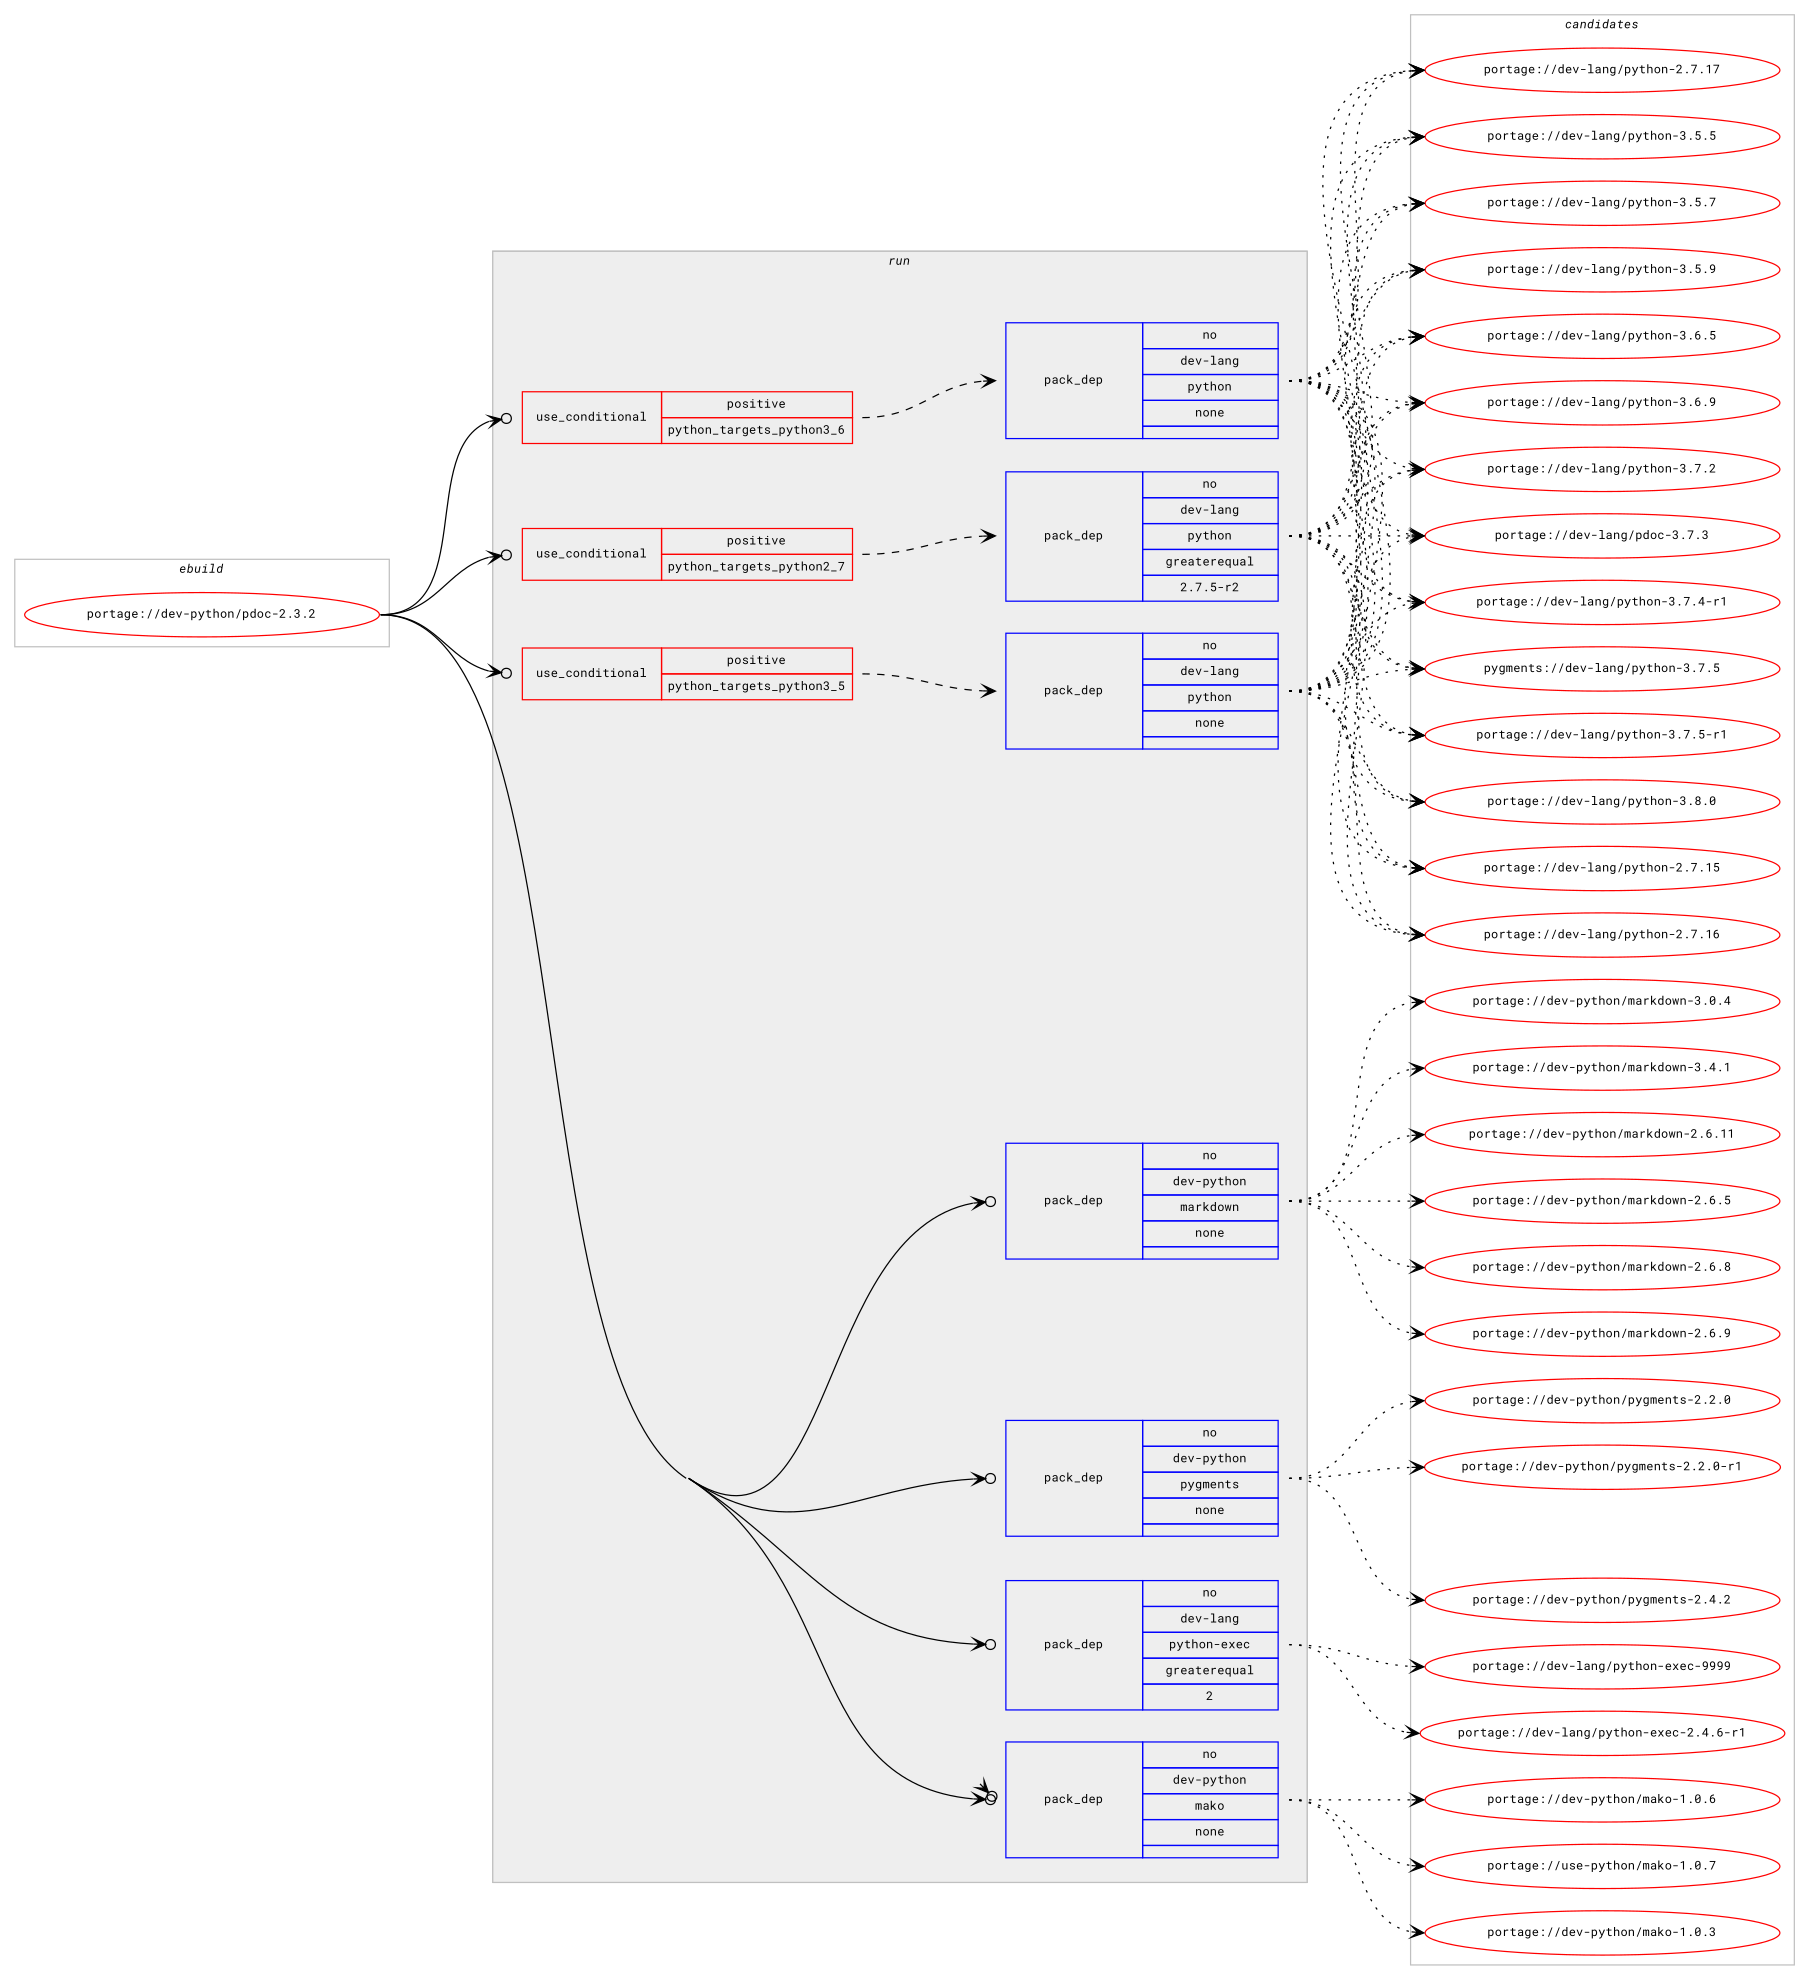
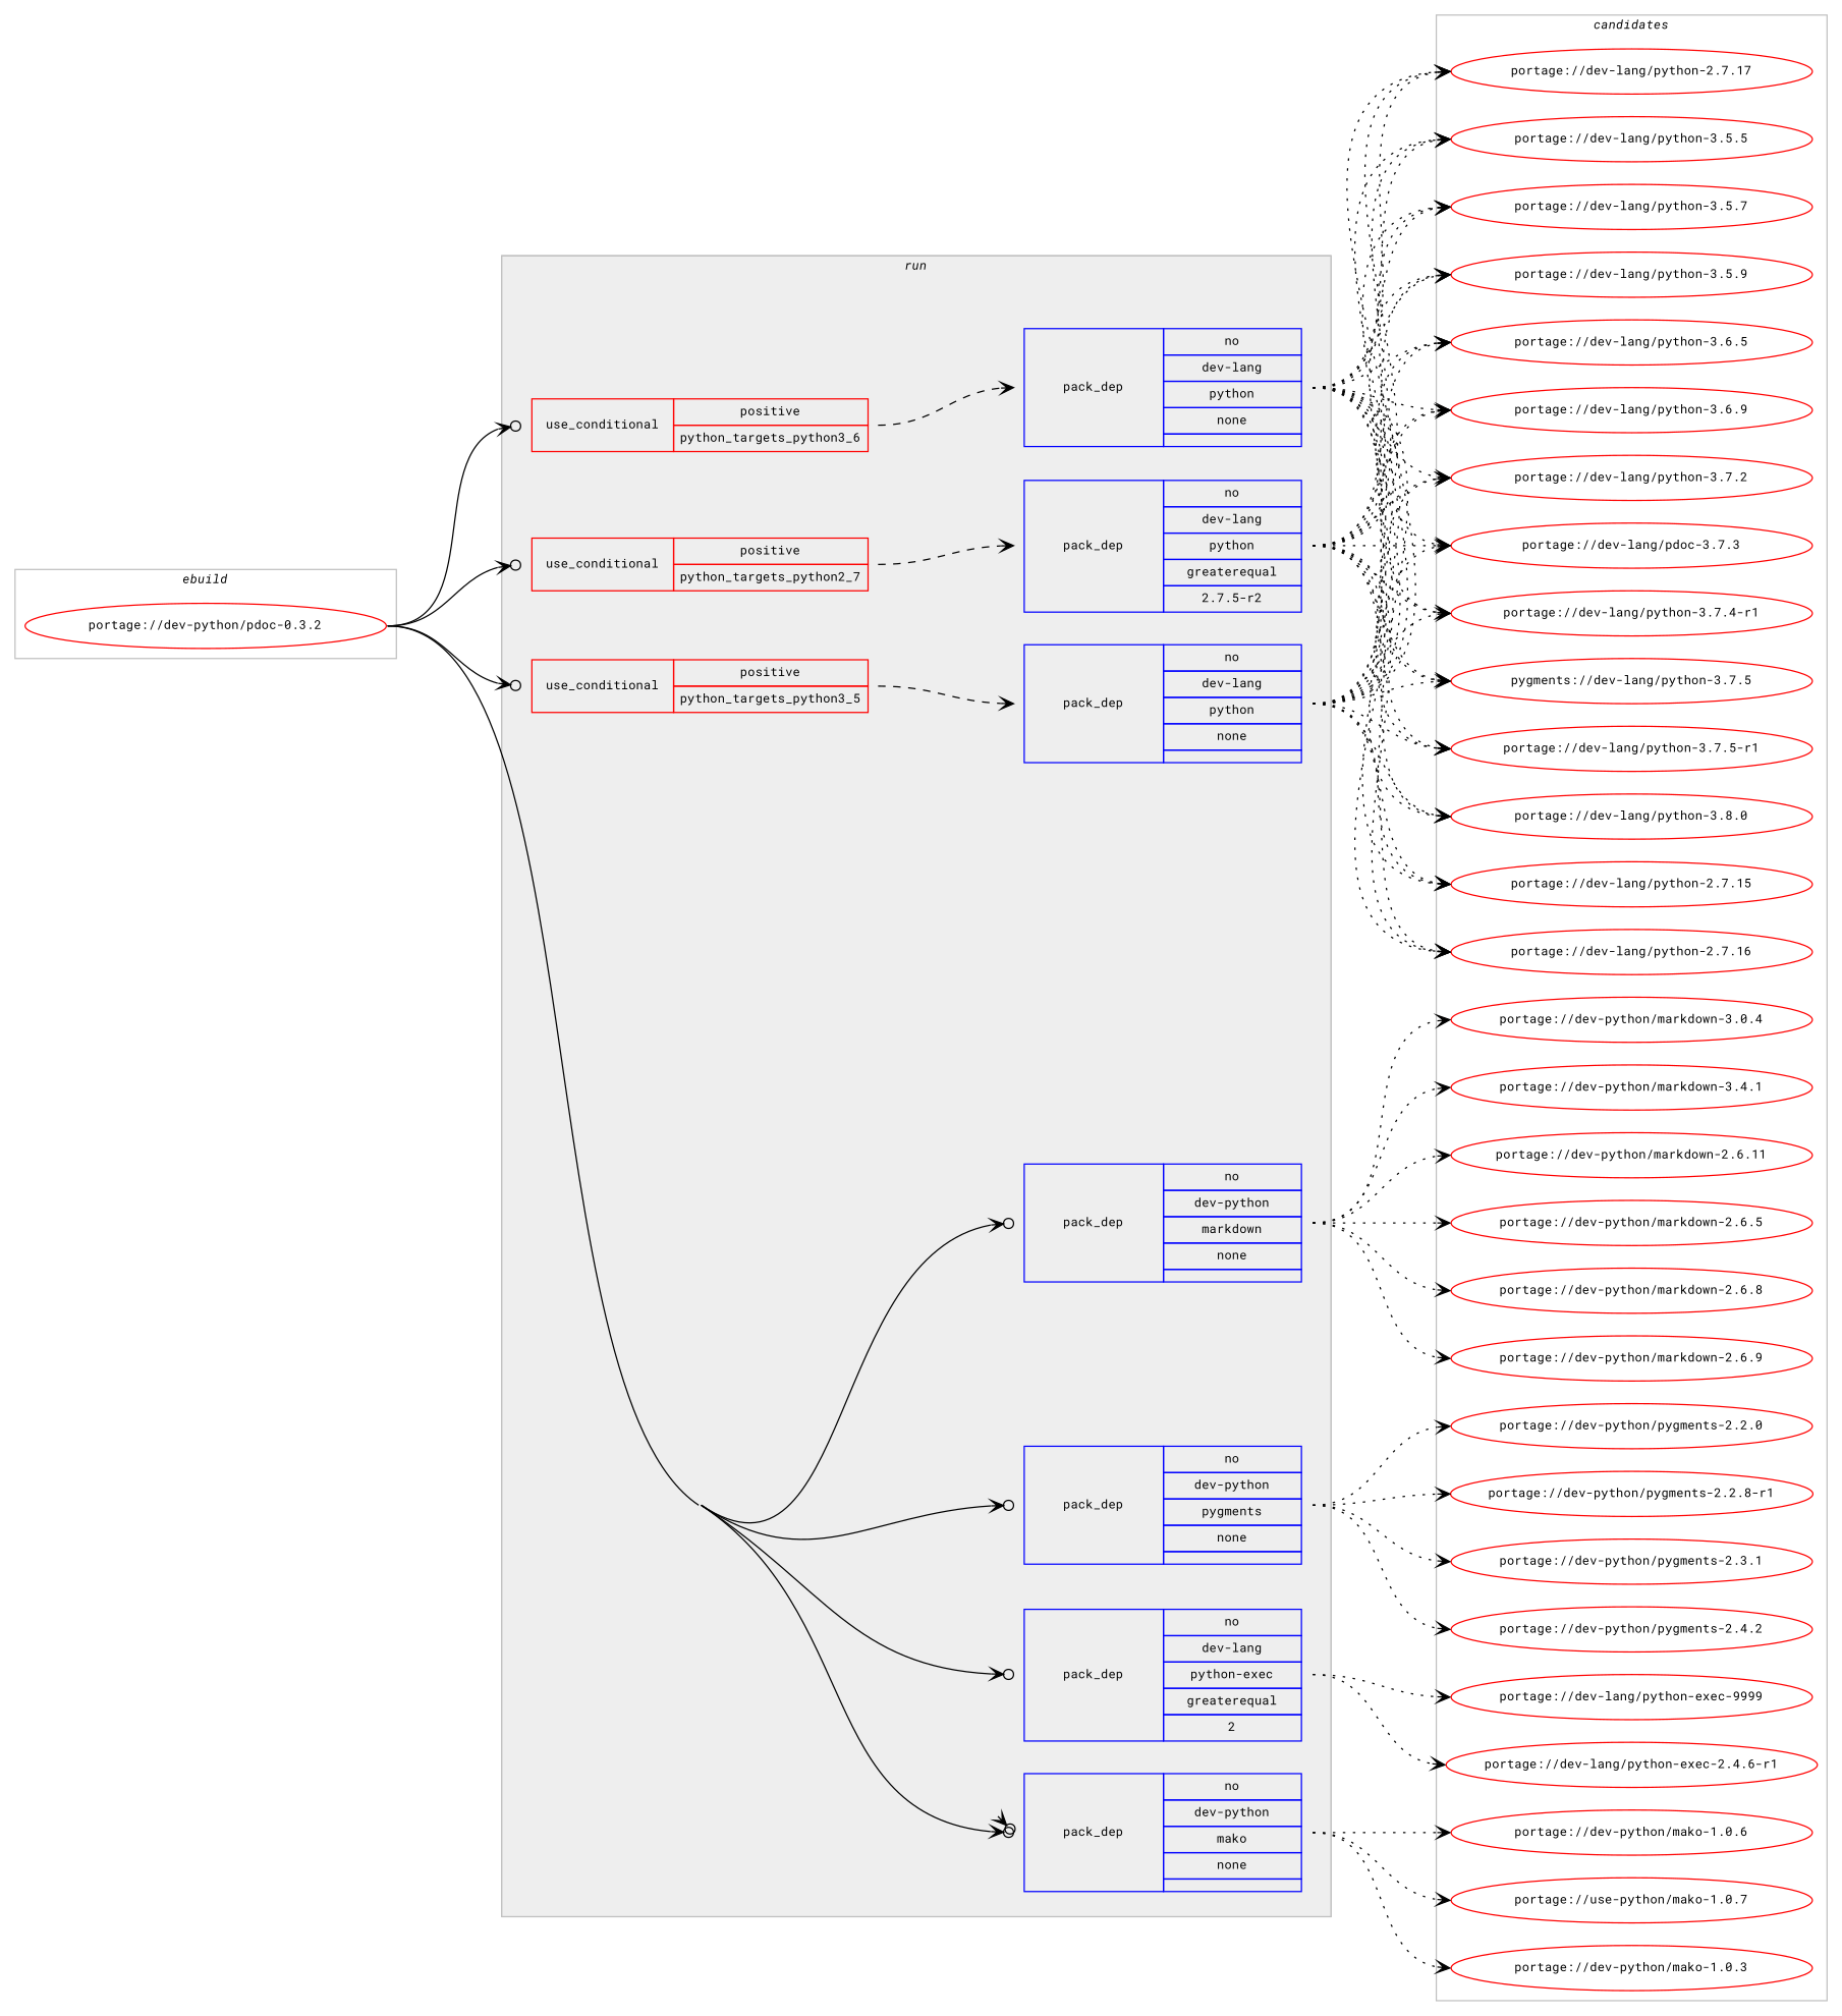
  digraph {
    compound=true
    concentrate=true
    fontname="Roboto Mono"
    fontsize=10
    newrank=true
    rankdir=LR
    ranksep=1.5
    node [color=red fontname="Roboto Mono" fontsize=10]
    edge [arrowhead=vee fontname="Roboto Mono" headport=w style=dotted tailport=e weight=100]
-   n1 [label="portage://dev-python/pdoc-2.3.2" width=4]
+   n1 [label="portage://dev-python/pdoc-0.3.2" width=4]
    n2 [color=blue label=<<TABLE BORDER="0" CELLBORDER="1" CELLSPACING="0" CELLPADDING="4" WIDTH="220"><TR><TD ROWSPAN="6" CELLPADDING="30">pack_dep</TD></TR><TR><TD WIDTH="110">no</TD></TR><TR><TD>dev-lang</TD></TR><TR><TD>python</TD></TR><TR><TD>greaterequal</TD></TR><TR><TD>2.7.5-r2</TD></TR></TABLE>> shape=none]
    n3 [label=<<TABLE BORDER="0" CELLBORDER="1" CELLSPACING="0" CELLPADDING="4"><TR><TD ROWSPAN="3" CELLPADDING="10">use_conditional</TD></TR><TR><TD>positive</TD></TR><TR><TD>python_targets_python2_7</TD></TR></TABLE>> shape=none]
    n4 [color=blue label=<<TABLE BORDER="0" CELLBORDER="1" CELLSPACING="0" CELLPADDING="4" WIDTH="220"><TR><TD ROWSPAN="6" CELLPADDING="30">pack_dep</TD></TR><TR><TD WIDTH="110">no</TD></TR><TR><TD>dev-lang</TD></TR><TR><TD>python</TD></TR><TR><TD>none</TD></TR><TR><TD></TD></TR></TABLE>> shape=none]
    n5 [label=<<TABLE BORDER="0" CELLBORDER="1" CELLSPACING="0" CELLPADDING="4"><TR><TD ROWSPAN="3" CELLPADDING="10">use_conditional</TD></TR><TR><TD>positive</TD></TR><TR><TD>python_targets_python3_5</TD></TR></TABLE>> shape=none]
    n6 [color=blue label=<<TABLE BORDER="0" CELLBORDER="1" CELLSPACING="0" CELLPADDING="4" WIDTH="220"><TR><TD ROWSPAN="6" CELLPADDING="30">pack_dep</TD></TR><TR><TD WIDTH="110">no</TD></TR><TR><TD>dev-lang</TD></TR><TR><TD>python</TD></TR><TR><TD>none</TD></TR><TR><TD></TD></TR></TABLE>> shape=none]
    n7 [label=<<TABLE BORDER="0" CELLBORDER="1" CELLSPACING="0" CELLPADDING="4"><TR><TD ROWSPAN="3" CELLPADDING="10">use_conditional</TD></TR><TR><TD>positive</TD></TR><TR><TD>python_targets_python3_6</TD></TR></TABLE>> shape=none]
    n8 [color=blue label=<<TABLE BORDER="0" CELLBORDER="1" CELLSPACING="0" CELLPADDING="4" WIDTH="220"><TR><TD ROWSPAN="6" CELLPADDING="30">pack_dep</TD></TR><TR><TD WIDTH="110">no</TD></TR><TR><TD>dev-lang</TD></TR><TR><TD>python-exec</TD></TR><TR><TD>greaterequal</TD></TR><TR><TD>2</TD></TR></TABLE>> shape=none]
    n9 [color=blue label=<<TABLE BORDER="0" CELLBORDER="1" CELLSPACING="0" CELLPADDING="4" WIDTH="220"><TR><TD ROWSPAN="6" CELLPADDING="30">pack_dep</TD></TR><TR><TD WIDTH="110">no</TD></TR><TR><TD>dev-python</TD></TR><TR><TD>mako</TD></TR><TR><TD>none</TD></TR><TR><TD></TD></TR></TABLE>> shape=none]
    n10 [color=blue label=<<TABLE BORDER="0" CELLBORDER="1" CELLSPACING="0" CELLPADDING="4" WIDTH="220"><TR><TD ROWSPAN="6" CELLPADDING="30">pack_dep</TD></TR><TR><TD WIDTH="110">no</TD></TR><TR><TD>dev-python</TD></TR><TR><TD>markdown</TD></TR><TR><TD>none</TD></TR><TR><TD></TD></TR></TABLE>> shape=none]
    n11 [color=blue label=<<TABLE BORDER="0" CELLBORDER="1" CELLSPACING="0" CELLPADDING="4" WIDTH="220"><TR><TD ROWSPAN="6" CELLPADDING="30">pack_dep</TD></TR><TR><TD WIDTH="110">no</TD></TR><TR><TD>dev-python</TD></TR><TR><TD>pygments</TD></TR><TR><TD>none</TD></TR><TR><TD></TD></TR></TABLE>> shape=none]
    n12 [label="portage://dev-lang/python-2.7.15" width=4]
    n13 [label="portage://dev-lang/python-2.7.16" width=4]
    n14 [label="portage://dev-lang/python-2.7.17" width=4]
    n15 [label="portage://dev-lang/python-3.5.5" width=4]
    n16 [label="portage://dev-lang/python-3.5.7" width=4]
    n17 [label="portage://dev-lang/python-3.5.9" width=4]
    n18 [label="portage://dev-lang/python-3.6.5" width=4]
    n19 [label="portage://dev-lang/python-3.6.9" width=4]
    n20 [label="portage://dev-lang/python-3.7.2" width=4]
    n21 [label="portage://dev-lang/pdoc-3.7.3" width=4]
    n22 [label="portage://dev-lang/python-3.7.4-r1" width=4]
    n23 [label="pygments://dev-lang/python-3.7.5" width=4]
    n24 [label="portage://dev-lang/python-3.7.5-r1" width=4]
    n25 [label="portage://dev-lang/python-3.8.0" width=4]
    n26 [label="portage://dev-lang/python-exec-2.4.6-r1" width=4]
    n27 [label="portage://dev-lang/python-exec-9999" width=4]
    n28 [label="portage://dev-python/mako-1.0.3" width=4]
    n29 [label="portage://dev-python/mako-1.0.6" width=4]
    n30 [label="portage://use-python/mako-1.0.7" width=4]
    n31 [label="portage://dev-python/markdown-2.6.11" width=4]
    n32 [label="portage://dev-python/markdown-2.6.5" width=4]
    n33 [label="portage://dev-python/markdown-2.6.8" width=4]
    n34 [label="portage://dev-python/markdown-2.6.9" width=4]
    n35 [label="portage://dev-python/markdown-3.0.4" width=4]
    n36 [label="portage://dev-python/markdown-3.4.1" width=4]
    n37 [label="portage://dev-python/pygments-2.2.0" width=4]
-   n38 [label="portage://dev-python/pygments-2.2.0-r1" width=4]
+   n38 [label="portage://dev-python/pygments-2.2.8-r1" width=4]
+   n39 [label="portage://dev-python/pygments-2.3.1" width=4]
    n40 [label="portage://dev-python/pygments-2.4.2" width=4]
    subgraph cluster_1 {
      color=gray
      label=<<i>ebuild</i>>
      rank=same
      n1
    }
    subgraph cluster_2 {
      color=gray
      label=<<i>dependencies</i>>
      subgraph cluster_3 {
        color=gray
        fillcolor="#eeeeee"
        label=<<i>compile</i>>
        style=filled
      }
      subgraph cluster_4 {
        color=gray
        fillcolor="#eeeeee"
        label=<<i>compile and run</i>>
        style=filled
        subgraph sub_5 {
          color=gray
          fillcolor="#eeeeee"
          label=<<i>compile and run</i>>
          style=filled
          n3
          subgraph sub_6 {
            color=gray
            fillcolor="#eeeeee"
            label=<<i>compile and run</i>>
            style=filled
            n2
          }
        }
        subgraph sub_7 {
          color=gray
          fillcolor="#eeeeee"
          label=<<i>compile and run</i>>
          style=filled
          n5
          subgraph sub_8 {
            color=gray
            fillcolor="#eeeeee"
            label=<<i>compile and run</i>>
            style=filled
            n4
          }
        }
        subgraph sub_9 {
          color=gray
          fillcolor="#eeeeee"
          label=<<i>compile and run</i>>
          style=filled
          n7
          subgraph sub_10 {
            color=gray
            fillcolor="#eeeeee"
            label=<<i>compile and run</i>>
            style=filled
            n6
          }
        }
        subgraph sub_11 {
          color=gray
          fillcolor="#eeeeee"
          label=<<i>compile and run</i>>
          style=filled
          n8
        }
        subgraph sub_12 {
          color=gray
          fillcolor="#eeeeee"
          label=<<i>compile and run</i>>
          style=filled
          n9
        }
        subgraph sub_13 {
          color=gray
          fillcolor="#eeeeee"
          label=<<i>compile and run</i>>
          style=filled
          n10
        }
        subgraph sub_14 {
          color=gray
          fillcolor="#eeeeee"
          label=<<i>compile and run</i>>
          style=filled
          n11
        }
      }
      subgraph cluster_15 {
        color=gray
        fillcolor="#eeeeee"
        label=<<i>run</i>>
        style=filled
      }
    }
    subgraph cluster_16 {
      color=gray
      label=<<i>candidates</i>>
      rank=same
      subgraph sub_17 {
        color=black
        label=<<i>candidates</i>>
        nodesep=1
        rank=same
        n12
        n13
        n14
        n15
        n16
        n17
        n18
        n19
        n20
        n21
        n22
        n23
        n24
        n25
      }
      subgraph sub_18 {
        color=black
        label=<<i>candidates</i>>
        nodesep=1
        rank=same
        n12
        n13
        n14
        n15
        n16
        n17
        n18
        n19
        n20
        n21
        n22
        n23
        n24
        n25
      }
      subgraph sub_19 {
        color=black
        label=<<i>candidates</i>>
        nodesep=1
        rank=same
        n12
        n13
        n14
        n15
        n16
        n17
        n18
        n19
        n20
        n21
        n22
        n23
        n24
        n25
      }
      subgraph sub_20 {
        color=black
        label=<<i>candidates</i>>
        nodesep=1
        rank=same
        n26
        n27
      }
      subgraph sub_21 {
        color=black
        label=<<i>candidates</i>>
        nodesep=1
        rank=same
        n28
        n29
        n30
      }
      subgraph sub_22 {
        color=black
        label=<<i>candidates</i>>
        nodesep=1
        rank=same
        n31
        n32
        n33
        n34
        n35
        n36
      }
      subgraph sub_23 {
        color=black
        label=<<i>candidates</i>>
        nodesep=1
        rank=same
        n37
        n38
+       n39
        n40
      }
    }
    n1 -> n3 [arrowhead=odotvee style=solid weight=20]
    n1 -> n5 [arrowhead=odotvee style=solid weight=20]
    n1 -> n7 [arrowhead=odotvee style=solid weight=20]
    n1 -> n8 [arrowhead=odotvee style=solid weight=20]
    n1 -> n9 [arrowhead=odotvee style=solid weight=20]
    n1 -> n10 [arrowhead=odotvee style=solid weight=20]
    n1 -> n11 [arrowhead=odotvee style=solid weight=20]
    n2 -> n12
    n2 -> n13
    n2 -> n14
    n2 -> n15
    n2 -> n16
    n2 -> n17
    n2 -> n18
    n2 -> n19
    n2 -> n20
    n2 -> n21
    n2 -> n22
    n2 -> n23
    n2 -> n24
    n2 -> n25
    n3 -> n2 [style=dashed weight=20]
    n4 -> n12
    n4 -> n13
    n4 -> n14
    n4 -> n15
    n4 -> n16
    n4 -> n17
    n4 -> n18
    n4 -> n19
    n4 -> n20
    n4 -> n21
    n4 -> n22
    n4 -> n23
    n4 -> n24
    n4 -> n25
    n5 -> n4 [style=dashed weight=20]
    n6 -> n12
    n6 -> n13
    n6 -> n14
    n6 -> n15
    n6 -> n16
    n6 -> n17
    n6 -> n18
    n6 -> n19
    n6 -> n20
    n6 -> n21
    n6 -> n22
    n6 -> n23
    n6 -> n24
    n6 -> n25
    n7 -> n6 [style=dashed weight=20]
    n8 -> n26
    n8 -> n27
    n9 -> n28
    n9 -> n29
    n9 -> n30
    n10 -> n31
    n10 -> n32
    n10 -> n33
    n10 -> n34
    n10 -> n35
    n10 -> n36
    n11 -> n37
    n11 -> n38
+   n11 -> n39
    n11 -> n40
  }
